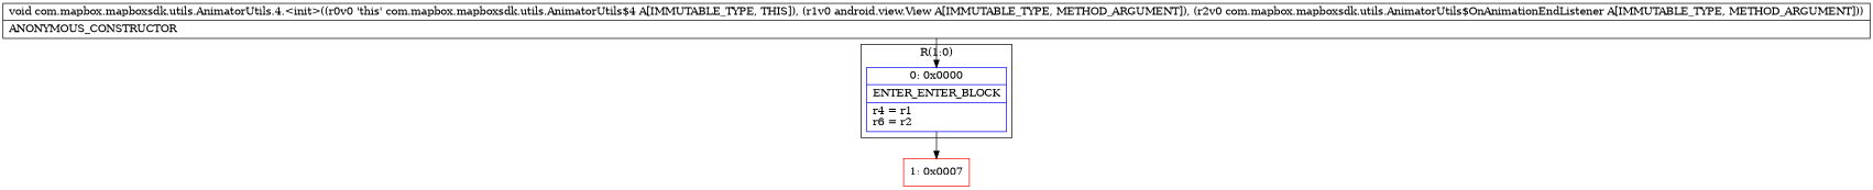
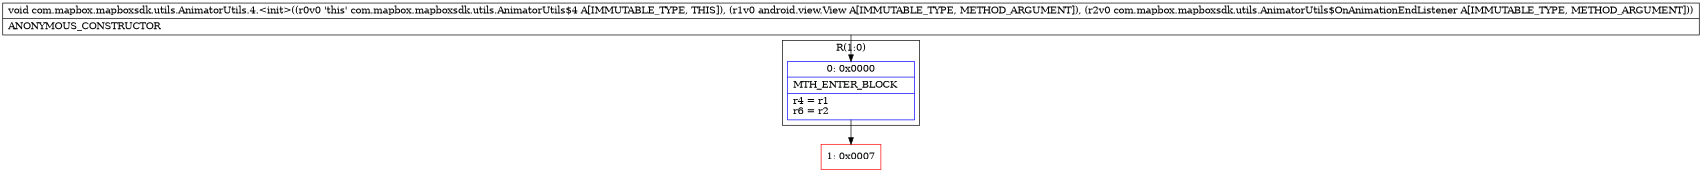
  digraph {
    node [shape=record]
-   n1 [color=blue label="{0\:\ 0x0000|ENTER_ENTER_BLOCK\l|r4 = r1\lr6 = r2\l}"]
+   n1 [color=blue label="{0\:\ 0x0000|MTH_ENTER_BLOCK\l|r4 = r1\lr6 = r2\l}"]
    n2 [color=red label="{1\:\ 0x0007}"]
    n3 [label="{void com.mapbox.mapboxsdk.utils.AnimatorUtils.4.\<init\>((r0v0 'this' com.mapbox.mapboxsdk.utils.AnimatorUtils$4 A[IMMUTABLE_TYPE, THIS]), (r1v0 android.view.View A[IMMUTABLE_TYPE, METHOD_ARGUMENT]), (r2v0 com.mapbox.mapboxsdk.utils.AnimatorUtils$OnAnimationEndListener A[IMMUTABLE_TYPE, METHOD_ARGUMENT]))  | ANONYMOUS_CONSTRUCTOR\l}"]
    subgraph cluster_1 {
      label="R(1:0)"
      n1
    }
    n1 -> n2
    n3 -> n1
  }
